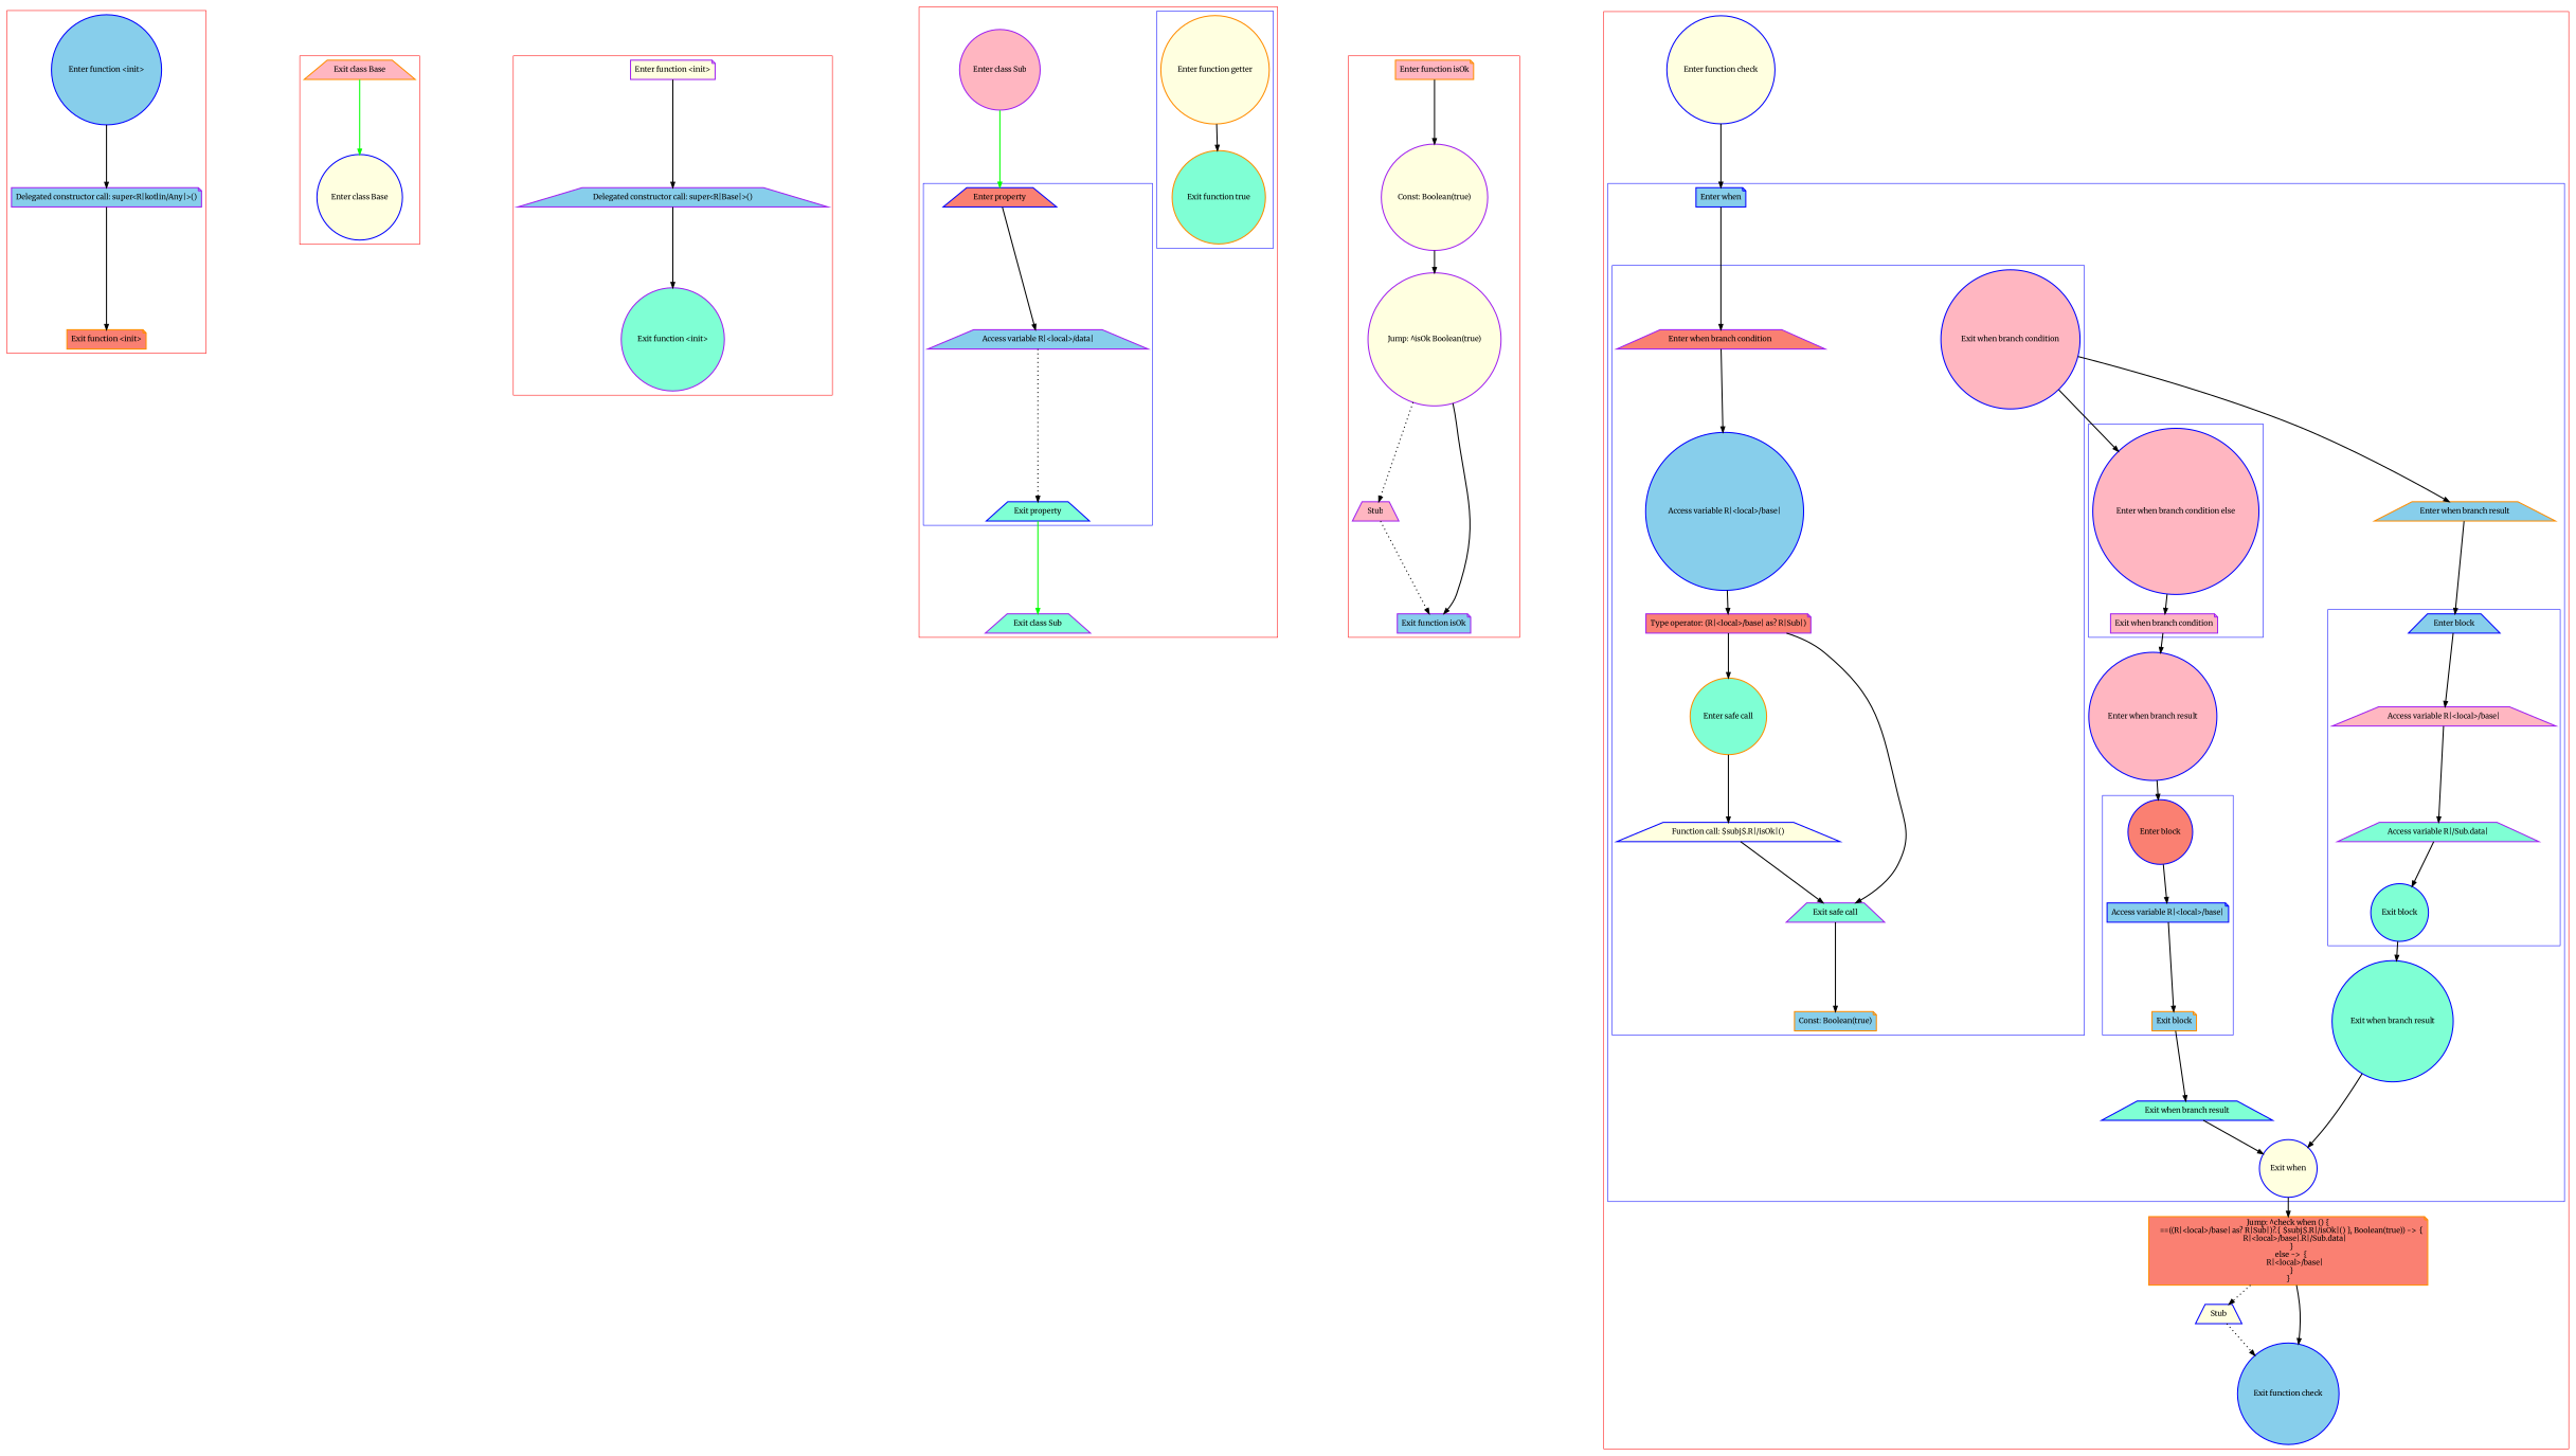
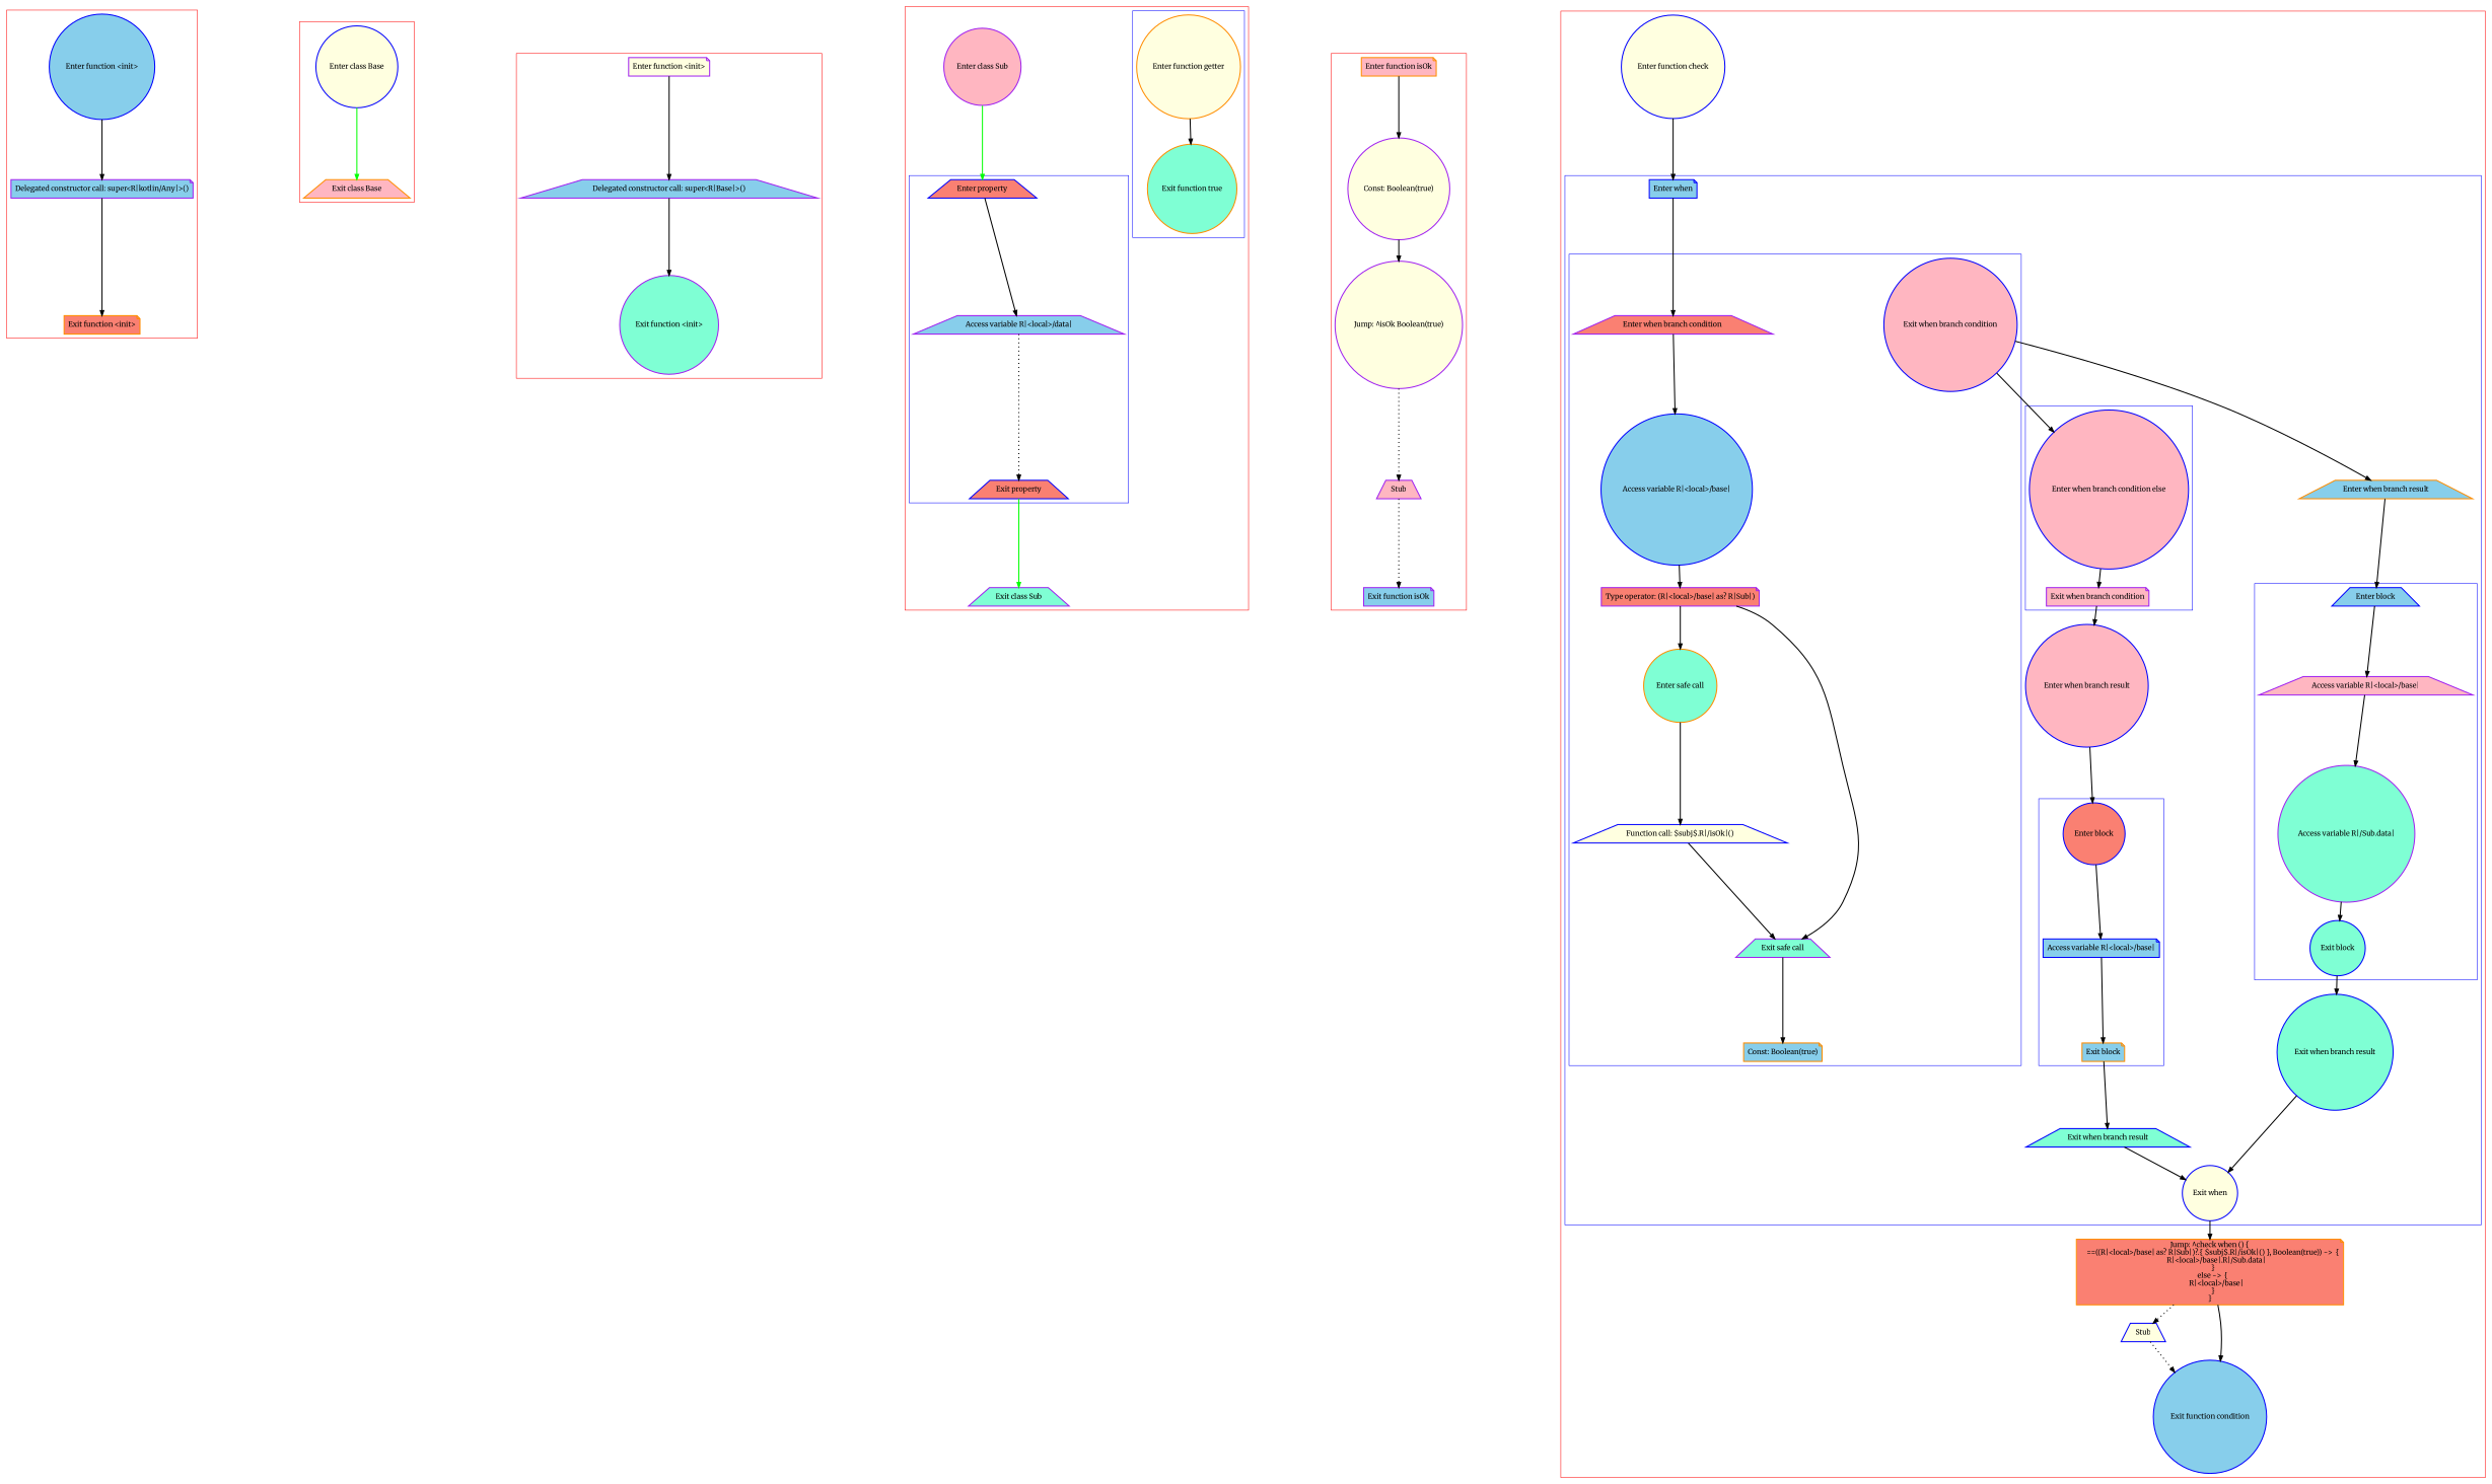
  digraph {
    fontname=Merriweather
    nodesep=3
    node [color=blue fillcolor=skyblue fontname=Merriweather penwidth=2 shape=circle style=filled]
    edge [fontname=Merriweather penwidth=2]
    n1 [label="Enter function <init>"]
    n2 [color=purple label="Delegated constructor call: super<R|kotlin/Any|>()" shape=note]
    n3 [color=darkorange fillcolor=salmon label="Exit function <init>" shape=note]
    n4 [fillcolor=lightyellow label="Enter class Base"]
    n5 [color=darkorange fillcolor=lightpink label="Exit class Base" shape=trapezium]
    n6 [color=purple fillcolor=lightyellow label="Enter function <init>" shape=note]
    n7 [color=purple label="Delegated constructor call: super<R|Base|>()" shape=trapezium]
    n8 [color=purple fillcolor=aquamarine label="Exit function <init>"]
    n9 [color=darkorange fillcolor=lightyellow label="Enter function getter"]
    n10 [color=darkorange fillcolor=aquamarine label="Exit function true"]
    n11 [fillcolor=salmon label="Enter property" shape=trapezium]
    n12 [color=purple label="Access variable R|<local>/data|" shape=trapezium]
-   n13 [fillcolor=aquamarine label="Exit property" shape=trapezium]
+   n13 [fillcolor=salmon label="Exit property" shape=trapezium]
    n14 [color=purple fillcolor=lightpink label="Enter class Sub"]
    n15 [color=purple fillcolor=aquamarine label="Exit class Sub" shape=trapezium]
    n16 [color=darkorange fillcolor=lightpink label="Enter function isOk" shape=note]
    n17 [color=purple fillcolor=lightyellow label="Const: Boolean(true)"]
    n18 [color=purple fillcolor=lightyellow label="Jump: ^isOk Boolean(true)"]
    n19 [color=purple fillcolor=lightpink label=Stub shape=trapezium]
    n20 [color=purple label="Exit function isOk" shape=note]
    n21 [color=purple fillcolor=salmon label="Enter when branch condition " shape=trapezium]
    n22 [label="Access variable R|<local>/base|"]
    n23 [color=purple fillcolor=salmon label="Type operator: (R|<local>/base| as? R|Sub|)" shape=note]
    n24 [color=darkorange fillcolor=aquamarine label="Enter safe call"]
    n25 [fillcolor=lightyellow label="Function call: $subj$.R|/isOk|()" shape=trapezium]
    n26 [color=purple fillcolor=aquamarine label="Exit safe call" shape=trapezium]
    n27 [color=darkorange label="Const: Boolean(true)" shape=note]
    n28 [fillcolor=lightpink label="Exit when branch condition"]
    n29 [fillcolor=lightpink label="Enter when branch condition else"]
    n30 [color=purple fillcolor=lightpink label="Exit when branch condition" shape=note]
    n31 [fillcolor=salmon label="Enter block"]
    n32 [label="Access variable R|<local>/base|" shape=note]
    n33 [color=darkorange label="Exit block" shape=note]
    n34 [label="Enter block" shape=trapezium]
    n35 [color=purple fillcolor=lightpink label="Access variable R|<local>/base|" shape=trapezium]
-   n36 [color=purple fillcolor=aquamarine label="Access variable R|/Sub.data|" shape=trapezium]
+   n36 [color=purple fillcolor=aquamarine label="Access variable R|/Sub.data|"]
    n37 [fillcolor=aquamarine label="Exit block"]
    n38 [label="Enter when" shape=note]
    n39 [fillcolor=lightpink label="Enter when branch result"]
    n40 [fillcolor=aquamarine label="Exit when branch result" shape=trapezium]
    n41 [color=darkorange label="Enter when branch result" shape=trapezium]
    n42 [fillcolor=aquamarine label="Exit when branch result"]
    n43 [fillcolor=lightyellow label="Exit when"]
    n44 [fillcolor=lightyellow label="Enter function check"]
    n45 [color=darkorange fillcolor=salmon label="Jump: ^check when () {\n    ==((R|<local>/base| as? R|Sub|)?.{ $subj$.R|/isOk|() }, Boolean(true)) ->  {\n        R|<local>/base|.R|/Sub.data|\n    }\n    else ->  {\n        R|<local>/base|\n    }\n}\n" shape=note]
    n46 [fillcolor=lightyellow label=Stub shape=trapezium]
-   n47 [label="Exit function check"]
+   n47 [label="Exit function condition"]
    subgraph cluster_1 {
      color=red
      n1
      n2
      n3
    }
    subgraph cluster_2 {
      color=red
      n4
      n5
    }
    subgraph cluster_3 {
      color=red
      n6
      n7
      n8
    }
    subgraph cluster_4 {
      color=red
      n14
      n15
      subgraph cluster_5 {
        color=blue
        n9
        n10
      }
      subgraph cluster_6 {
        color=blue
        n11
        n12
        n13
      }
    }
    subgraph cluster_7 {
      color=red
      n16
      n17
      n18
      n19
      n20
    }
    subgraph cluster_8 {
      color=red
      n44
      n45
      n46
      n47
      subgraph cluster_9 {
        color=blue
        n38
        n39
        n40
        n41
        n42
        n43
        subgraph cluster_10 {
          color=blue
          n21
          n22
          n23
          n24
          n25
          n26
          n27
          n28
        }
        subgraph cluster_11 {
          color=blue
          n29
          n30
        }
        subgraph cluster_12 {
          color=blue
          n31
          n32
          n33
        }
        subgraph cluster_13 {
          color=blue
          n34
          n35
          n36
          n37
        }
      }
    }
    n1 -> n2
    n2 -> n3
-   n5 -> n4 [color=green]
+   n4 -> n5 [color=green]
    n6 -> n7
    n7 -> n8
    n9 -> n10
    n11 -> n12
    n12 -> n13 [style=dotted]
    n13 -> n15 [color=green]
    n14 -> n11 [color=green]
    n16 -> n17
    n17 -> n18
    n18 -> n19 [style=dotted]
-   n18 -> n20
    n19 -> n20 [style=dotted]
    n21 -> n22
    n22 -> n23
    n23 -> n24
    n23 -> n26
    n24 -> n25
    n25 -> n26
    n26 -> n27
    n28 -> n29
    n28 -> n41
    n29 -> n30
    n30 -> n39
    n31 -> n32
    n32 -> n33
    n33 -> n40
    n34 -> n35
    n35 -> n36
    n36 -> n37
    n37 -> n42
    n38 -> n21
    n39 -> n31
    n40 -> n43
    n41 -> n34
    n42 -> n43
    n43 -> n45
    n44 -> n38
    n45 -> n46 [style=dotted]
    n45 -> n47
    n46 -> n47 [style=dotted]
  }
